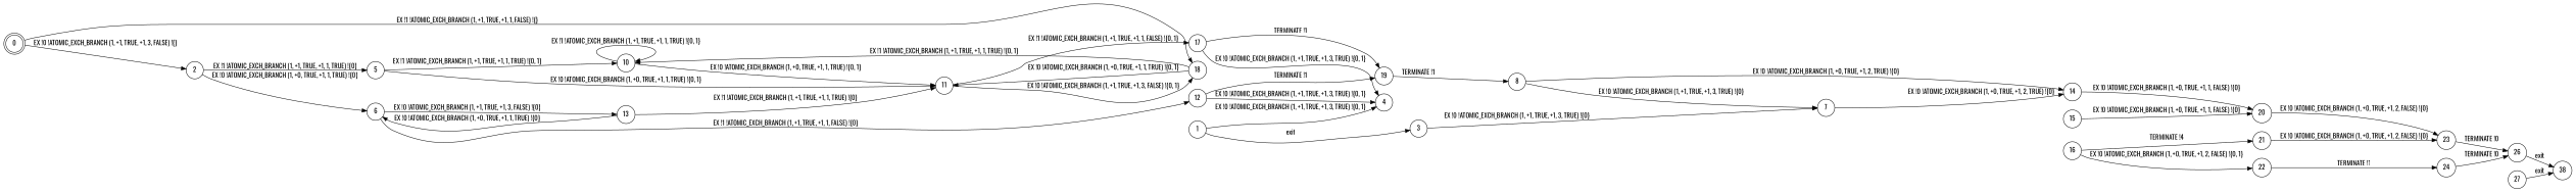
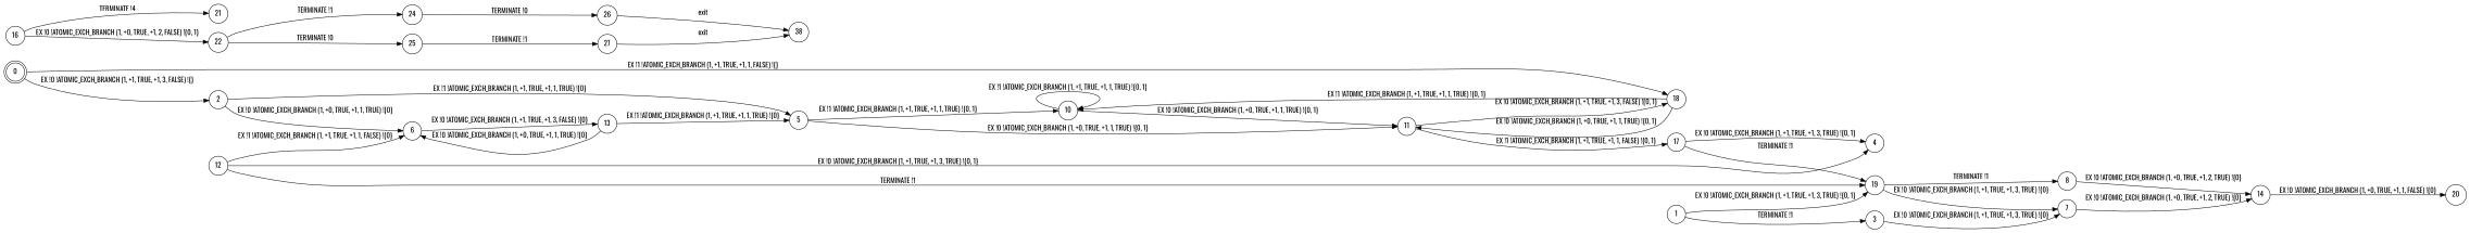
  digraph {
    fontname=Oswald
    rankdir=LR
    node [fontname=Oswald shape=circle]
    edge [fontname=Oswald]
    0 [peripheries=2]
    2
    18
    1
    3
    4
    5
    6
    7
    10
    11
    12
    13
    14
    8
    17
    19
    20
-   15
    16
    21
    22
-   23
    24
+   25
    26
    27
    n28 [label=38]
    0 -> 2 [label="EX !0 !ATOMIC_EXCH_BRANCH (1, +1, TRUE, +1, 3, FALSE) !{}"]
    0 -> 18 [label="EX !1 !ATOMIC_EXCH_BRANCH (1, +1, TRUE, +1, 1, FALSE) !{}"]
    2 -> 5 [label="EX !1 !ATOMIC_EXCH_BRANCH (1, +1, TRUE, +1, 1, TRUE) !{0}"]
    2 -> 6 [label="EX !0 !ATOMIC_EXCH_BRANCH (1, +0, TRUE, +1, 1, TRUE) !{0}"]
    18 -> 10 [label="EX !1 !ATOMIC_EXCH_BRANCH (1, +1, TRUE, +1, 1, TRUE) !{0, 1}"]
    18 -> 11 [label="EX !0 !ATOMIC_EXCH_BRANCH (1, +0, TRUE, +1, 1, TRUE) !{0, 1}"]
-   1 -> 3 [label=exit]
-   1 -> 4 [label="EX !0 !ATOMIC_EXCH_BRANCH (1, +1, TRUE, +1, 3, TRUE) !{0, 1}"]
+   1 -> 3 [label="TERMINATE !1"]
+   1 -> 19 [label="EX !0 !ATOMIC_EXCH_BRANCH (1, +1, TRUE, +1, 3, TRUE) !{0, 1}"]
    3 -> 7 [label="EX !0 !ATOMIC_EXCH_BRANCH (1, +1, TRUE, +1, 3, TRUE) !{0}"]
    5 -> 10 [label="EX !1 !ATOMIC_EXCH_BRANCH (1, +1, TRUE, +1, 1, TRUE) !{0, 1}"]
    5 -> 11 [label="EX !0 !ATOMIC_EXCH_BRANCH (1, +0, TRUE, +1, 1, TRUE) !{0, 1}"]
-   6 -> 12 [label="EX !1 !ATOMIC_EXCH_BRANCH (1, +1, TRUE, +1, 1, FALSE) !{0}"]
+   12 -> 6 [label="EX !1 !ATOMIC_EXCH_BRANCH (1, +1, TRUE, +1, 1, FALSE) !{0}"]
    6 -> 13 [label="EX !0 !ATOMIC_EXCH_BRANCH (1, +1, TRUE, +1, 3, FALSE) !{0}"]
    7 -> 14 [label="EX !0 !ATOMIC_EXCH_BRANCH (1, +0, TRUE, +1, 2, TRUE) !{0}"]
    10 -> 10 [label="EX !1 !ATOMIC_EXCH_BRANCH (1, +1, TRUE, +1, 1, TRUE) !{0, 1}"]
    10 -> 11 [label="EX !0 !ATOMIC_EXCH_BRANCH (1, +0, TRUE, +1, 1, TRUE) !{0, 1}"]
    11 -> 18 [label="EX !0 !ATOMIC_EXCH_BRANCH (1, +1, TRUE, +1, 3, FALSE) !{0, 1}"]
    11 -> 17 [label="EX !1 !ATOMIC_EXCH_BRANCH (1, +1, TRUE, +1, 1, FALSE) !{0, 1}"]
    12 -> 4 [label="EX !0 !ATOMIC_EXCH_BRANCH (1, +1, TRUE, +1, 3, TRUE) !{0, 1}"]
    12 -> 19 [label="TERMINATE !1"]
-   13 -> 11 [label="EX !1 !ATOMIC_EXCH_BRANCH (1, +1, TRUE, +1, 1, TRUE) !{0}"]
+   13 -> 5 [label="EX !1 !ATOMIC_EXCH_BRANCH (1, +1, TRUE, +1, 1, TRUE) !{0}"]
    13 -> 6 [label="EX !0 !ATOMIC_EXCH_BRANCH (1, +0, TRUE, +1, 1, TRUE) !{0}"]
    14 -> 20 [label="EX !0 !ATOMIC_EXCH_BRANCH (1, +0, TRUE, +1, 1, FALSE) !{0}"]
    8 -> 14 [label="EX !0 !ATOMIC_EXCH_BRANCH (1, +0, TRUE, +1, 2, TRUE) !{0}"]
    17 -> 4 [label="EX !0 !ATOMIC_EXCH_BRANCH (1, +1, TRUE, +1, 3, TRUE) !{0, 1}"]
    17 -> 19 [label="TERMINATE !1"]
-   8 -> 7 [label="EX !0 !ATOMIC_EXCH_BRANCH (1, +1, TRUE, +1, 3, TRUE) !{0}"]
+   19 -> 7 [label="EX !0 !ATOMIC_EXCH_BRANCH (1, +1, TRUE, +1, 3, TRUE) !{0}"]
    19 -> 8 [label="TERMINATE !1"]
-   20 -> 23 [label="EX !0 !ATOMIC_EXCH_BRANCH (1, +0, TRUE, +1, 2, FALSE) !{0}"]
-   15 -> 20 [label="EX !0 !ATOMIC_EXCH_BRANCH (1, +0, TRUE, +1, 1, FALSE) !{0}"]
    16 -> 21 [label="TERMINATE !4"]
    16 -> 22 [label="EX !0 !ATOMIC_EXCH_BRANCH (1, +0, TRUE, +1, 2, FALSE) !{0, 1}"]
-   21 -> 23 [label="EX !0 !ATOMIC_EXCH_BRANCH (1, +0, TRUE, +1, 2, FALSE) !{0}"]
    22 -> 24 [label="TERMINATE !1"]
-   23 -> 26 [label="TERMINATE !0"]
+   22 -> 25 [label="TERMINATE !0"]
    24 -> 26 [label="TERMINATE !0"]
+   25 -> 27 [label="TERMINATE !1"]
    26 -> n28 [label=exit]
    27 -> n28 [label=exit]
  }
